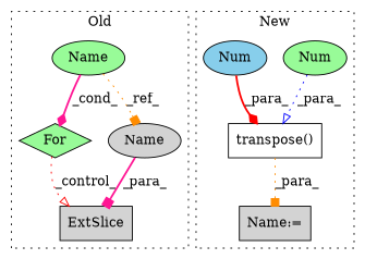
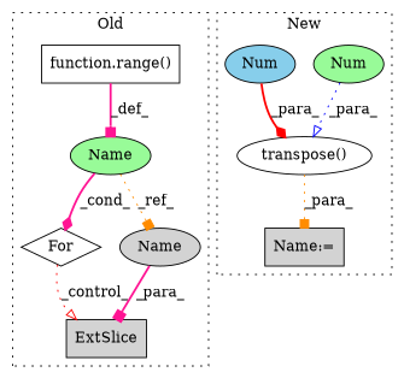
  digraph {
    node [a=75 fillcolor=white l=1 shape=box style=filled]
    edge [arrowhead=box color=deeppink style=bold]
-   n2 [a=107 fillcolor=palegreen l="4,10" label=For s="1156,1193" shape=diamond]
+   n1 [l="6,1" label="function.range()" s="1165,1192"]
+   n2 [a=107 l="4,10" label=For s="1156,1193" shape=diamond]
    n3 [a=85 fillcolor=lightgrey l=7 label=ExtSlice s=1264]
    n4 [a=87 fillcolor=palegreen label=Name s=1160 shape=ellipse]
    n5 [a=87 fillcolor=lightgrey label=Name s=1275 shape=ellipse]
-   n6 [l="56,1" label="transpose()" s="1088,1148"]
+   n6 [l="56,1" label="transpose()" s="1088,1148" shape=ellipse]
    n7 [a=76 fillcolor=palegreen label=Num s=1147 shape=ellipse]
    n8 [a=76 fillcolor=skyblue label=Num s=1144 shape=ellipse]
    n9 [a=68 fillcolor=lightgrey l=17 label="Name:=" s=1234]
    subgraph cluster_1 {
      label=Old
      style=dotted
+     n1
      n2
      n3
      n4
      n5
    }
    subgraph cluster_2 {
      label=New
      style=dotted
      n6
      n7
      n8
      n9
    }
+   n1 -> n4 [label=_def_]
    n2 -> n3 [arrowhead=onormal color=red label=_control_ style=dotted]
    n4 -> n2 [arrowhead=diamond label=_cond_]
    n4 -> n5 [color=darkorange label=_ref_ style=dotted]
    n5 -> n3 [label=_para_]
    n6 -> n9 [color=darkorange label=_para_ style=dotted]
    n7 -> n6 [arrowhead=onormal color=blue label=_para_ style=dotted]
    n8 -> n6 [arrowhead=diamond color=red label=_para_]
  }
